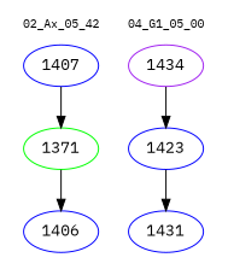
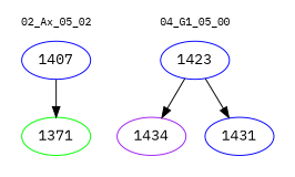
  digraph {
    fontname="IBM Plex Mono"
    node [color=blue fontname="IBM Plex Mono"]
    edge [color=black fontname="IBM Plex Mono"]
    n1 [label=1407]
    n2 [color=green label=1371]
-   n3 [label=1406]
    n4 [color=purple label=1434]
    n5 [label=1423]
    n6 [label=1431]
    subgraph cluster_1 {
      color=white
      fontsize=10
-     label="02_Ax_05_42"
+     label="02_Ax_05_02"
      n1
      n2
-     n3
    }
    subgraph cluster_2 {
      color=white
      fontsize=10
      label="04_G1_05_00"
      n4
      n5
      n6
    }
    n1 -> n2
-   n2 -> n3
-   n4 -> n5
+   n5 -> n4
    n5 -> n6
  }
